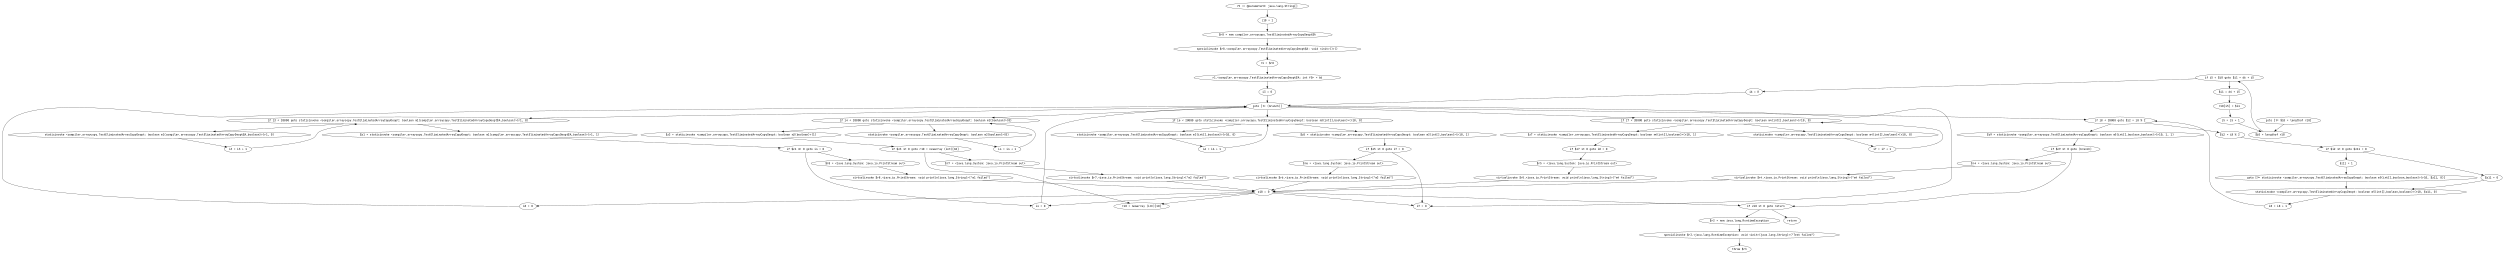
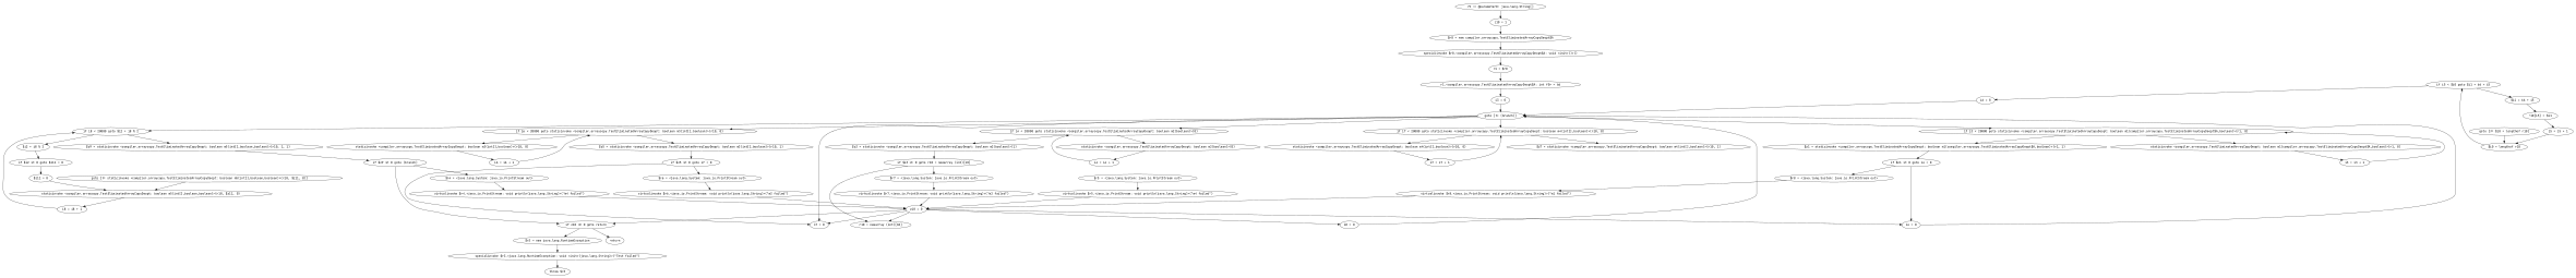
  digraph {
    fontname="JetBrains Mono"
    node [fontname="JetBrains Mono"]
    edge [fontname="JetBrains Mono"]
    "r9 := @parameter0: java.lang.String[]"
    "z10 = 1"
    "$r0 = new compiler.arraycopy.TestEliminatedArrayCopyDeopt$A"
    "specialinvoke $r0.<compiler.arraycopy.TestEliminatedArrayCopyDeopt$A: void <init>()>()"
    "r1 = $r0"
    "r1.<compiler.arraycopy.TestEliminatedArrayCopyDeopt$A: int f0> = 66"
    "i3 = 0"
    "goto [?= (branch)]"
    "if i3 < 20000 goto staticinvoke <compiler.arraycopy.TestEliminatedArrayCopyDeopt: boolean m1(compiler.arraycopy.TestEliminatedArrayCopyDeopt$A,boolean)>(r1, 0)"
    "if i4 < 20000 goto staticinvoke <compiler.arraycopy.TestEliminatedArrayCopyDeopt: boolean m2(boolean)>(0)"
    "if i6 < 20000 goto staticinvoke <compiler.arraycopy.TestEliminatedArrayCopyDeopt: boolean m3(int[],boolean)>(r10, 0)"
    "if i7 < 20000 goto staticinvoke <compiler.arraycopy.TestEliminatedArrayCopyDeopt: boolean m4(int[],boolean)>(r10, 0)"
    "if i8 < 20000 goto $i2 = i8 % 2"
    "i7 = 0"
    "staticinvoke <compiler.arraycopy.TestEliminatedArrayCopyDeopt: boolean m1(compiler.arraycopy.TestEliminatedArrayCopyDeopt$A,boolean)>(r1, 0)"
    "$z1 = staticinvoke <compiler.arraycopy.TestEliminatedArrayCopyDeopt: boolean m1(compiler.arraycopy.TestEliminatedArrayCopyDeopt$A,boolean)>(r1, 1)"
    "staticinvoke <compiler.arraycopy.TestEliminatedArrayCopyDeopt: boolean m2(boolean)>(0)"
    "$z3 = staticinvoke <compiler.arraycopy.TestEliminatedArrayCopyDeopt: boolean m2(boolean)>(1)"
    "staticinvoke <compiler.arraycopy.TestEliminatedArrayCopyDeopt: boolean m3(int[],boolean)>(r10, 0)"
    "$z5 = staticinvoke <compiler.arraycopy.TestEliminatedArrayCopyDeopt: boolean m3(int[],boolean)>(r10, 1)"
    "staticinvoke <compiler.arraycopy.TestEliminatedArrayCopyDeopt: boolean m4(int[],boolean)>(r10, 0)"
    "$z7 = staticinvoke <compiler.arraycopy.TestEliminatedArrayCopyDeopt: boolean m4(int[],boolean)>(r10, 1)"
    "$i2 = i8 % 2"
    "$z9 = staticinvoke <compiler.arraycopy.TestEliminatedArrayCopyDeopt: boolean m5(int[],boolean,boolean)>(r10, 1, 1)"
    "i3 = i3 + 1"
    "if $z1 != 0 goto i4 = 0"
    "$r8 = <java.lang.System: java.io.PrintStream out>"
    "i4 = 0"
    "virtualinvoke $r8.<java.io.PrintStream: void println(java.lang.String)>(\"m1 failed\")"
    "z10 = 0"
    "r10 = newarray (int)[10]"
    "i8 = 0"
    "if z10 != 0 goto return"
    "$r3 = new java.lang.RuntimeException"
    return
    "i4 = i4 + 1"
    "if $z3 != 0 goto r10 = newarray (int)[10]"
    "$r7 = <java.lang.System: java.io.PrintStream out>"
    "virtualinvoke $r7.<java.io.PrintStream: void println(java.lang.String)>(\"m2 failed\")"
    "goto [?= $i0 = lengthof r10]"
    "$i0 = lengthof r10"
    "if i5 < $i0 goto $i1 = 66 + i5"
    "$i1 = 66 + i5"
    "r10[i5] = $i1"
    "i5 = i5 + 1"
    n46 [label="i6 = 8"]
    "i6 = i6 + 1"
    "if $z5 != 0 goto i7 = 0"
    "$r6 = <java.lang.System: java.io.PrintStream out>"
    "virtualinvoke $r6.<java.io.PrintStream: void println(java.lang.String)>(\"m3 failed\")"
    "i7 = i7 + 1"
-   "if $z7 != 0 goto i8 = 0"
    "$r5 = <java.lang.System: java.io.PrintStream out>"
    "virtualinvoke $r5.<java.io.PrintStream: void println(java.lang.String)>(\"m4 failed\")"
    "if $i2 != 0 goto $z11 = 0"
-   "$z11 = 1"
    "$z11 = 0"
    "goto [?= staticinvoke <compiler.arraycopy.TestEliminatedArrayCopyDeopt: boolean m5(int[],boolean,boolean)>(r10, $z11, 0)]"
    "staticinvoke <compiler.arraycopy.TestEliminatedArrayCopyDeopt: boolean m5(int[],boolean,boolean)>(r10, $z11, 0)"
    "i8 = i8 + 1"
    "if $z9 != 0 goto (branch)"
    "$r4 = <java.lang.System: java.io.PrintStream out>"
    "virtualinvoke $r4.<java.io.PrintStream: void println(java.lang.String)>(\"m4 failed\")"
    "specialinvoke $r3.<java.lang.RuntimeException: void <init>(java.lang.String)>(\"Test failed\")"
    "throw $r3"
    "r9 := @parameter0: java.lang.String[]" -> "z10 = 1"
    "z10 = 1" -> "$r0 = new compiler.arraycopy.TestEliminatedArrayCopyDeopt$A"
    "$r0 = new compiler.arraycopy.TestEliminatedArrayCopyDeopt$A" -> "specialinvoke $r0.<compiler.arraycopy.TestEliminatedArrayCopyDeopt$A: void <init>()>()"
    "specialinvoke $r0.<compiler.arraycopy.TestEliminatedArrayCopyDeopt$A: void <init>()>()" -> "r1 = $r0"
    "r1 = $r0" -> "r1.<compiler.arraycopy.TestEliminatedArrayCopyDeopt$A: int f0> = 66"
    "r1.<compiler.arraycopy.TestEliminatedArrayCopyDeopt$A: int f0> = 66" -> "i3 = 0"
    "i3 = 0" -> "goto [?= (branch)]"
    "goto [?= (branch)]" -> "if i3 < 20000 goto staticinvoke <compiler.arraycopy.TestEliminatedArrayCopyDeopt: boolean m1(compiler.arraycopy.TestEliminatedArrayCopyDeopt$A,boolean)>(r1, 0)"
    "goto [?= (branch)]" -> "if i4 < 20000 goto staticinvoke <compiler.arraycopy.TestEliminatedArrayCopyDeopt: boolean m2(boolean)>(0)"
    "goto [?= (branch)]" -> "if i6 < 20000 goto staticinvoke <compiler.arraycopy.TestEliminatedArrayCopyDeopt: boolean m3(int[],boolean)>(r10, 0)"
    "goto [?= (branch)]" -> "if i7 < 20000 goto staticinvoke <compiler.arraycopy.TestEliminatedArrayCopyDeopt: boolean m4(int[],boolean)>(r10, 0)"
    "goto [?= (branch)]" -> "if i8 < 20000 goto $i2 = i8 % 2"
    "goto [?= (branch)]" -> "i7 = 0"
    "if i3 < 20000 goto staticinvoke <compiler.arraycopy.TestEliminatedArrayCopyDeopt: boolean m1(compiler.arraycopy.TestEliminatedArrayCopyDeopt$A,boolean)>(r1, 0)" -> "staticinvoke <compiler.arraycopy.TestEliminatedArrayCopyDeopt: boolean m1(compiler.arraycopy.TestEliminatedArrayCopyDeopt$A,boolean)>(r1, 0)"
    "if i3 < 20000 goto staticinvoke <compiler.arraycopy.TestEliminatedArrayCopyDeopt: boolean m1(compiler.arraycopy.TestEliminatedArrayCopyDeopt$A,boolean)>(r1, 0)" -> "$z1 = staticinvoke <compiler.arraycopy.TestEliminatedArrayCopyDeopt: boolean m1(compiler.arraycopy.TestEliminatedArrayCopyDeopt$A,boolean)>(r1, 1)"
    "if i4 < 20000 goto staticinvoke <compiler.arraycopy.TestEliminatedArrayCopyDeopt: boolean m2(boolean)>(0)" -> "staticinvoke <compiler.arraycopy.TestEliminatedArrayCopyDeopt: boolean m2(boolean)>(0)"
    "if i4 < 20000 goto staticinvoke <compiler.arraycopy.TestEliminatedArrayCopyDeopt: boolean m2(boolean)>(0)" -> "$z3 = staticinvoke <compiler.arraycopy.TestEliminatedArrayCopyDeopt: boolean m2(boolean)>(1)"
    "if i6 < 20000 goto staticinvoke <compiler.arraycopy.TestEliminatedArrayCopyDeopt: boolean m3(int[],boolean)>(r10, 0)" -> "staticinvoke <compiler.arraycopy.TestEliminatedArrayCopyDeopt: boolean m3(int[],boolean)>(r10, 0)"
    "if i6 < 20000 goto staticinvoke <compiler.arraycopy.TestEliminatedArrayCopyDeopt: boolean m3(int[],boolean)>(r10, 0)" -> "$z5 = staticinvoke <compiler.arraycopy.TestEliminatedArrayCopyDeopt: boolean m3(int[],boolean)>(r10, 1)"
    "if i7 < 20000 goto staticinvoke <compiler.arraycopy.TestEliminatedArrayCopyDeopt: boolean m4(int[],boolean)>(r10, 0)" -> "staticinvoke <compiler.arraycopy.TestEliminatedArrayCopyDeopt: boolean m4(int[],boolean)>(r10, 0)"
    "if i7 < 20000 goto staticinvoke <compiler.arraycopy.TestEliminatedArrayCopyDeopt: boolean m4(int[],boolean)>(r10, 0)" -> "$z7 = staticinvoke <compiler.arraycopy.TestEliminatedArrayCopyDeopt: boolean m4(int[],boolean)>(r10, 1)"
    "if i8 < 20000 goto $i2 = i8 % 2" -> "$i2 = i8 % 2"
    "if i8 < 20000 goto $i2 = i8 % 2" -> "$z9 = staticinvoke <compiler.arraycopy.TestEliminatedArrayCopyDeopt: boolean m5(int[],boolean,boolean)>(r10, 1, 1)"
    "staticinvoke <compiler.arraycopy.TestEliminatedArrayCopyDeopt: boolean m1(compiler.arraycopy.TestEliminatedArrayCopyDeopt$A,boolean)>(r1, 0)" -> "i3 = i3 + 1"
    "$z1 = staticinvoke <compiler.arraycopy.TestEliminatedArrayCopyDeopt: boolean m1(compiler.arraycopy.TestEliminatedArrayCopyDeopt$A,boolean)>(r1, 1)" -> "if $z1 != 0 goto i4 = 0"
    "staticinvoke <compiler.arraycopy.TestEliminatedArrayCopyDeopt: boolean m2(boolean)>(0)" -> "i4 = i4 + 1"
    "$z3 = staticinvoke <compiler.arraycopy.TestEliminatedArrayCopyDeopt: boolean m2(boolean)>(1)" -> "if $z3 != 0 goto r10 = newarray (int)[10]"
    "staticinvoke <compiler.arraycopy.TestEliminatedArrayCopyDeopt: boolean m3(int[],boolean)>(r10, 0)" -> "i6 = i6 + 1"
    "$z5 = staticinvoke <compiler.arraycopy.TestEliminatedArrayCopyDeopt: boolean m3(int[],boolean)>(r10, 1)" -> "if $z5 != 0 goto i7 = 0"
    "staticinvoke <compiler.arraycopy.TestEliminatedArrayCopyDeopt: boolean m4(int[],boolean)>(r10, 0)" -> "i7 = i7 + 1"
-   "$z7 = staticinvoke <compiler.arraycopy.TestEliminatedArrayCopyDeopt: boolean m4(int[],boolean)>(r10, 1)" -> "if $z7 != 0 goto i8 = 0"
    "$i2 = i8 % 2" -> "if $i2 != 0 goto $z11 = 0"
    "$z9 = staticinvoke <compiler.arraycopy.TestEliminatedArrayCopyDeopt: boolean m5(int[],boolean,boolean)>(r10, 1, 1)" -> "if $z9 != 0 goto (branch)"
    "i3 = i3 + 1" -> "if i3 < 20000 goto staticinvoke <compiler.arraycopy.TestEliminatedArrayCopyDeopt: boolean m1(compiler.arraycopy.TestEliminatedArrayCopyDeopt$A,boolean)>(r1, 0)"
    "if $z1 != 0 goto i4 = 0" -> "$r8 = <java.lang.System: java.io.PrintStream out>"
    "if $z1 != 0 goto i4 = 0" -> "i4 = 0"
    "$r8 = <java.lang.System: java.io.PrintStream out>" -> "virtualinvoke $r8.<java.io.PrintStream: void println(java.lang.String)>(\"m1 failed\")"
    "i4 = 0" -> "goto [?= (branch)]"
    "virtualinvoke $r8.<java.io.PrintStream: void println(java.lang.String)>(\"m1 failed\")" -> "z10 = 0"
    "z10 = 0" -> "i7 = 0"
    "z10 = 0" -> "i4 = 0"
    "z10 = 0" -> "r10 = newarray (int)[10]"
    "z10 = 0" -> "i8 = 0"
    "z10 = 0" -> "if z10 != 0 goto return"
    "i8 = 0" -> "goto [?= (branch)]"
    "if z10 != 0 goto return" -> "$r3 = new java.lang.RuntimeException"
    "if z10 != 0 goto return" -> return
    "$r3 = new java.lang.RuntimeException" -> "specialinvoke $r3.<java.lang.RuntimeException: void <init>(java.lang.String)>(\"Test failed\")"
    "i4 = i4 + 1" -> "if i4 < 20000 goto staticinvoke <compiler.arraycopy.TestEliminatedArrayCopyDeopt: boolean m2(boolean)>(0)"
    "if $z3 != 0 goto r10 = newarray (int)[10]" -> "r10 = newarray (int)[10]"
    "if $z3 != 0 goto r10 = newarray (int)[10]" -> "$r7 = <java.lang.System: java.io.PrintStream out>"
    "$r7 = <java.lang.System: java.io.PrintStream out>" -> "virtualinvoke $r7.<java.io.PrintStream: void println(java.lang.String)>(\"m2 failed\")"
    "virtualinvoke $r7.<java.io.PrintStream: void println(java.lang.String)>(\"m2 failed\")" -> "z10 = 0"
    "goto [?= $i0 = lengthof r10]" -> "$i0 = lengthof r10"
    "$i0 = lengthof r10" -> "if i5 < $i0 goto $i1 = 66 + i5"
    "if i5 < $i0 goto $i1 = 66 + i5" -> "$i1 = 66 + i5"
    "if i5 < $i0 goto $i1 = 66 + i5" -> n46
    "$i1 = 66 + i5" -> "r10[i5] = $i1"
    "r10[i5] = $i1" -> "i5 = i5 + 1"
    "i5 = i5 + 1" -> "$i0 = lengthof r10"
    n46 -> "goto [?= (branch)]"
    "i6 = i6 + 1" -> "if i6 < 20000 goto staticinvoke <compiler.arraycopy.TestEliminatedArrayCopyDeopt: boolean m3(int[],boolean)>(r10, 0)"
    "if $z5 != 0 goto i7 = 0" -> "i7 = 0"
    "if $z5 != 0 goto i7 = 0" -> "$r6 = <java.lang.System: java.io.PrintStream out>"
    "$r6 = <java.lang.System: java.io.PrintStream out>" -> "virtualinvoke $r6.<java.io.PrintStream: void println(java.lang.String)>(\"m3 failed\")"
    "virtualinvoke $r6.<java.io.PrintStream: void println(java.lang.String)>(\"m3 failed\")" -> "z10 = 0"
    "i7 = i7 + 1" -> "if i7 < 20000 goto staticinvoke <compiler.arraycopy.TestEliminatedArrayCopyDeopt: boolean m4(int[],boolean)>(r10, 0)"
-   "if $z7 != 0 goto i8 = 0" -> "$r5 = <java.lang.System: java.io.PrintStream out>"
    "$r5 = <java.lang.System: java.io.PrintStream out>" -> "virtualinvoke $r5.<java.io.PrintStream: void println(java.lang.String)>(\"m4 failed\")"
    "virtualinvoke $r5.<java.io.PrintStream: void println(java.lang.String)>(\"m4 failed\")" -> "z10 = 0"
-   "if $i2 != 0 goto $z11 = 0" -> "$z11 = 1"
    "if $i2 != 0 goto $z11 = 0" -> "$z11 = 0"
-   "$z11 = 1" -> "goto [?= staticinvoke <compiler.arraycopy.TestEliminatedArrayCopyDeopt: boolean m5(int[],boolean,boolean)>(r10, $z11, 0)]"
    "$z11 = 0" -> "staticinvoke <compiler.arraycopy.TestEliminatedArrayCopyDeopt: boolean m5(int[],boolean,boolean)>(r10, $z11, 0)"
    "goto [?= staticinvoke <compiler.arraycopy.TestEliminatedArrayCopyDeopt: boolean m5(int[],boolean,boolean)>(r10, $z11, 0)]" -> "staticinvoke <compiler.arraycopy.TestEliminatedArrayCopyDeopt: boolean m5(int[],boolean,boolean)>(r10, $z11, 0)"
    "staticinvoke <compiler.arraycopy.TestEliminatedArrayCopyDeopt: boolean m5(int[],boolean,boolean)>(r10, $z11, 0)" -> "i8 = i8 + 1"
    "i8 = i8 + 1" -> "if i8 < 20000 goto $i2 = i8 % 2"
    "if $z9 != 0 goto (branch)" -> "if z10 != 0 goto return"
    "if $z9 != 0 goto (branch)" -> "$r4 = <java.lang.System: java.io.PrintStream out>"
    "$r4 = <java.lang.System: java.io.PrintStream out>" -> "virtualinvoke $r4.<java.io.PrintStream: void println(java.lang.String)>(\"m4 failed\")"
    "virtualinvoke $r4.<java.io.PrintStream: void println(java.lang.String)>(\"m4 failed\")" -> "z10 = 0"
    "specialinvoke $r3.<java.lang.RuntimeException: void <init>(java.lang.String)>(\"Test failed\")" -> "throw $r3"
  }
